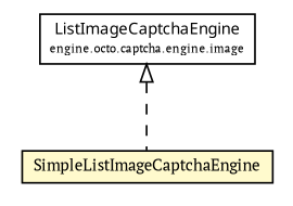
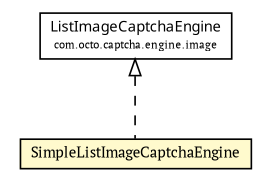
  digraph {
    fontname="PT Serif"
    node [fontcolor=black fontname="PT Serif" fontsize=9.0 shape=plaintext]
-   n1 [label=<<table border="0" cellborder="1" cellspacing="0" cellpadding="2" port="p" href="../ListImageCaptchaEngine.html"> 		<tr><td><table border="0" cellspacing="0" cellpadding="1"> 			<tr><td><font face="ariali"> ListImageCaptchaEngine </font></td></tr> 			<tr><td><font point-size="7.0"> engine.octo.captcha.engine.image </font></td></tr> 		</table></td></tr> 		</table>>]
+   n1 [label=<<table border="0" cellborder="1" cellspacing="0" cellpadding="2" port="p" href="../ListImageCaptchaEngine.html"> 		<tr><td><table border="0" cellspacing="0" cellpadding="1"> 			<tr><td><font face="ariali"> ListImageCaptchaEngine </font></td></tr> 			<tr><td><font point-size="7.0"> com.octo.captcha.engine.image </font></td></tr> 		</table></td></tr> 		</table>>]
    n2 [label=<<table border="0" cellborder="1" cellspacing="0" cellpadding="2" port="p" bgcolor="lemonChiffon" href="./SimpleListImageCaptchaEngine.html"> 		<tr><td><table border="0" cellspacing="0" cellpadding="1"> 			<tr><td> SimpleListImageCaptchaEngine </td></tr> 		</table></td></tr> 		</table>>]
    n1 -> n2 [arrowtail=empty dir=back fontname="PT Serif" fontsize=10 headport=p labelfontname=arial labelfontsize=10 tailport=p style=dashed]
  }
